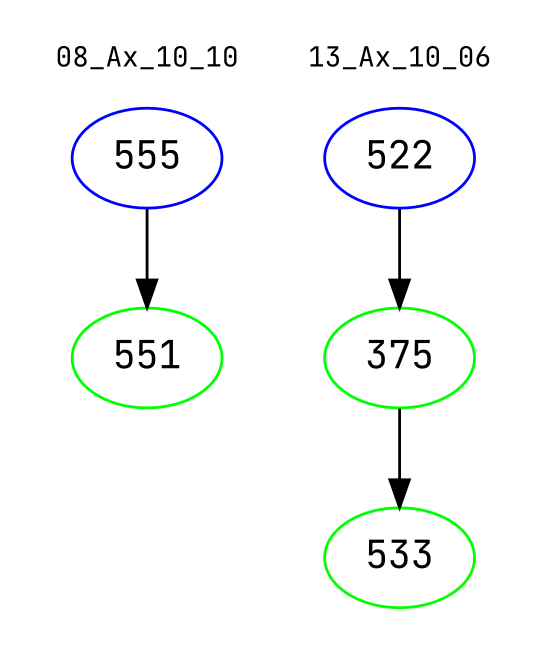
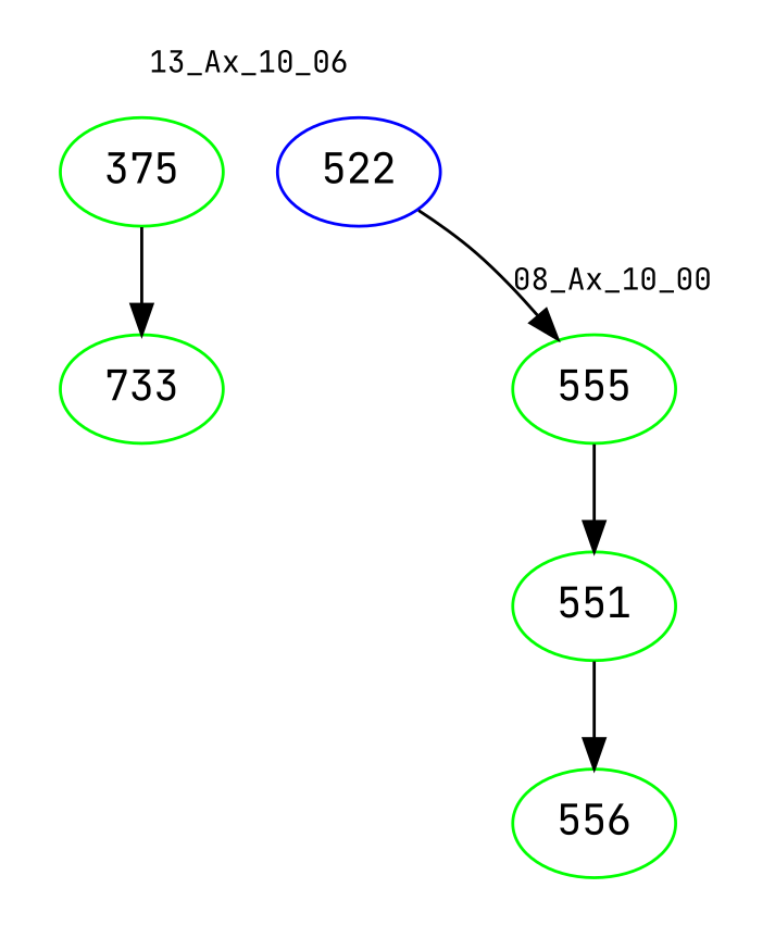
  digraph {
    fontname="JetBrains Mono"
    node [color=green fontname="JetBrains Mono"]
    edge [color=black fontname="JetBrains Mono"]
-   n1 [color=blue label=555]
+   n1 [label=555]
    n2 [label=551]
+   n3 [label=556]
    n4 [color=blue label=522]
    n5 [label=375]
-   n6 [label=533]
+   n6 [label=733]
    subgraph cluster_1 {
      color=white
      fontsize=10
-     label="08_Ax_10_10"
+     label="08_Ax_10_00"
      n1
      n2
+     n3
    }
    subgraph cluster_2 {
      color=white
      fontsize=10
      label="13_Ax_10_06"
      n4
      n5
      n6
    }
    n1 -> n2
-   n4 -> n5
+   n2 -> n3
+   n4 -> n1
    n5 -> n6
  }
